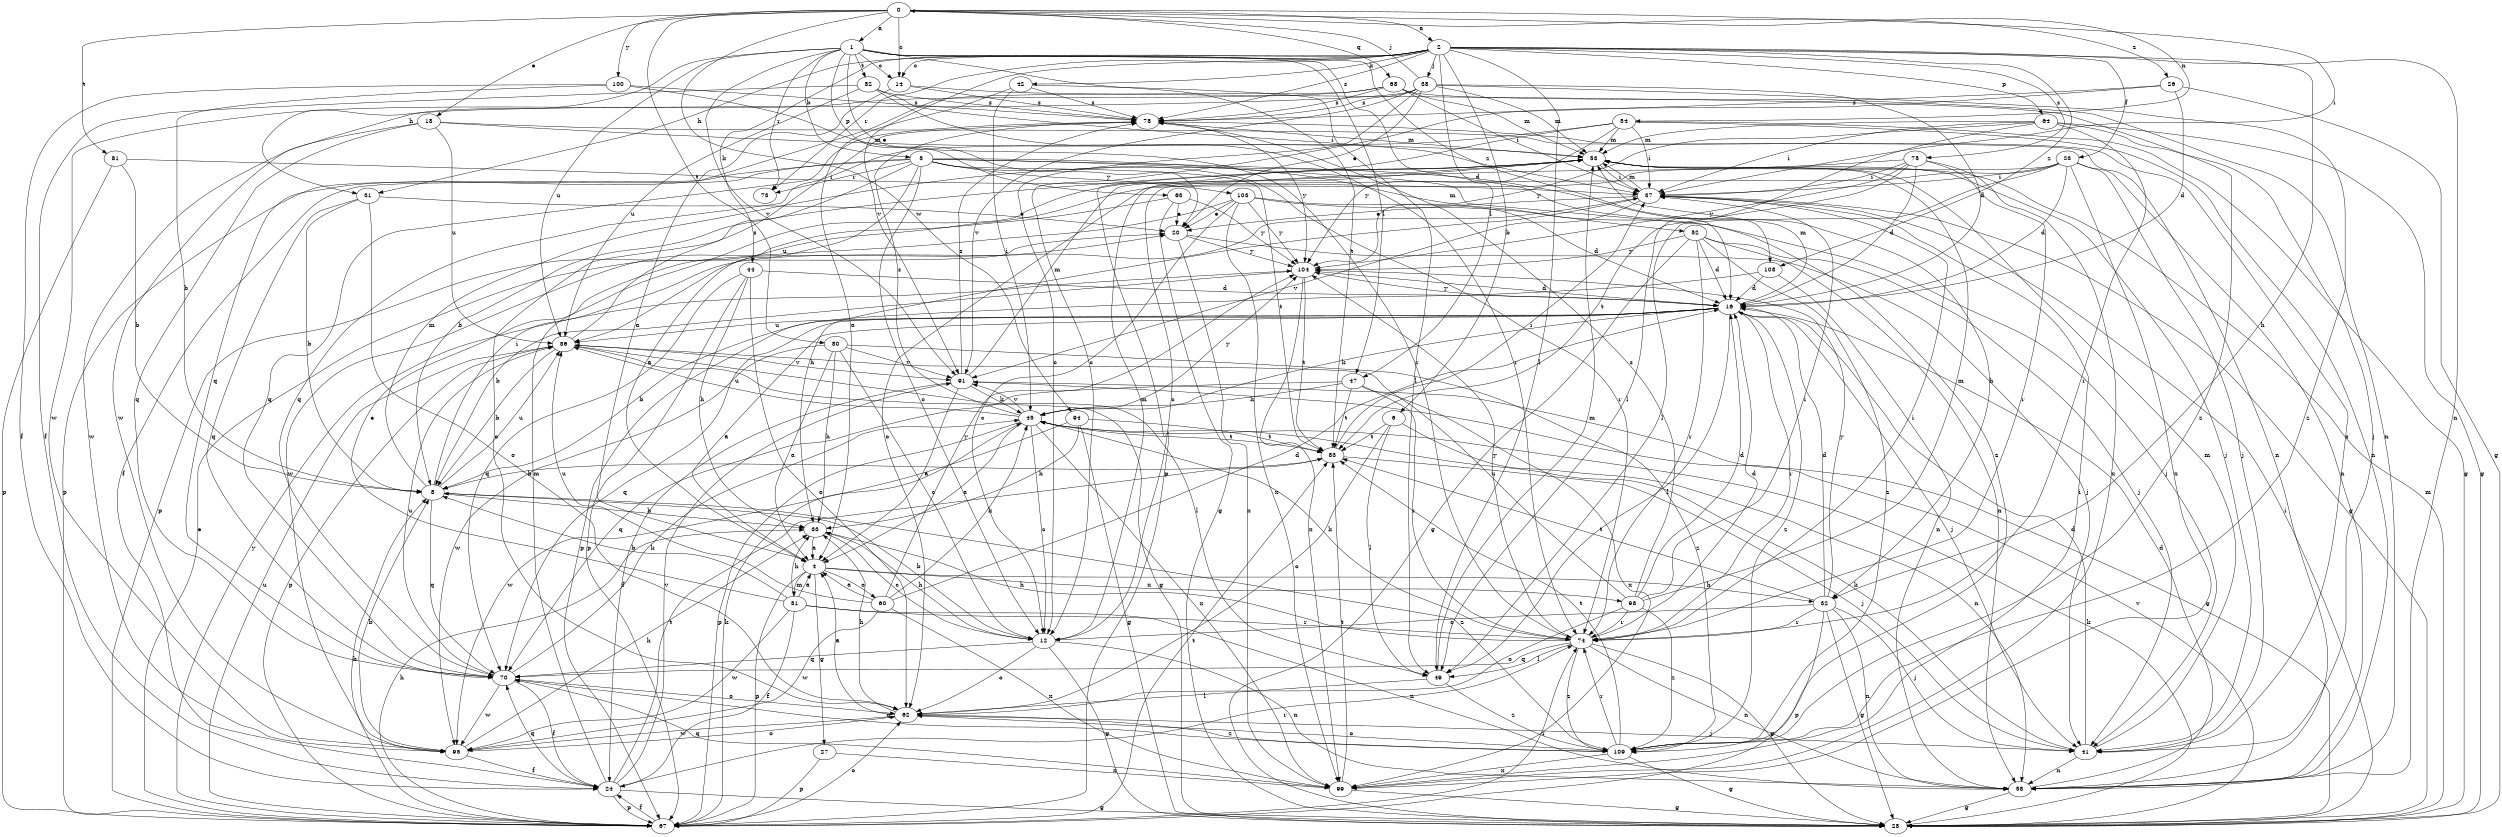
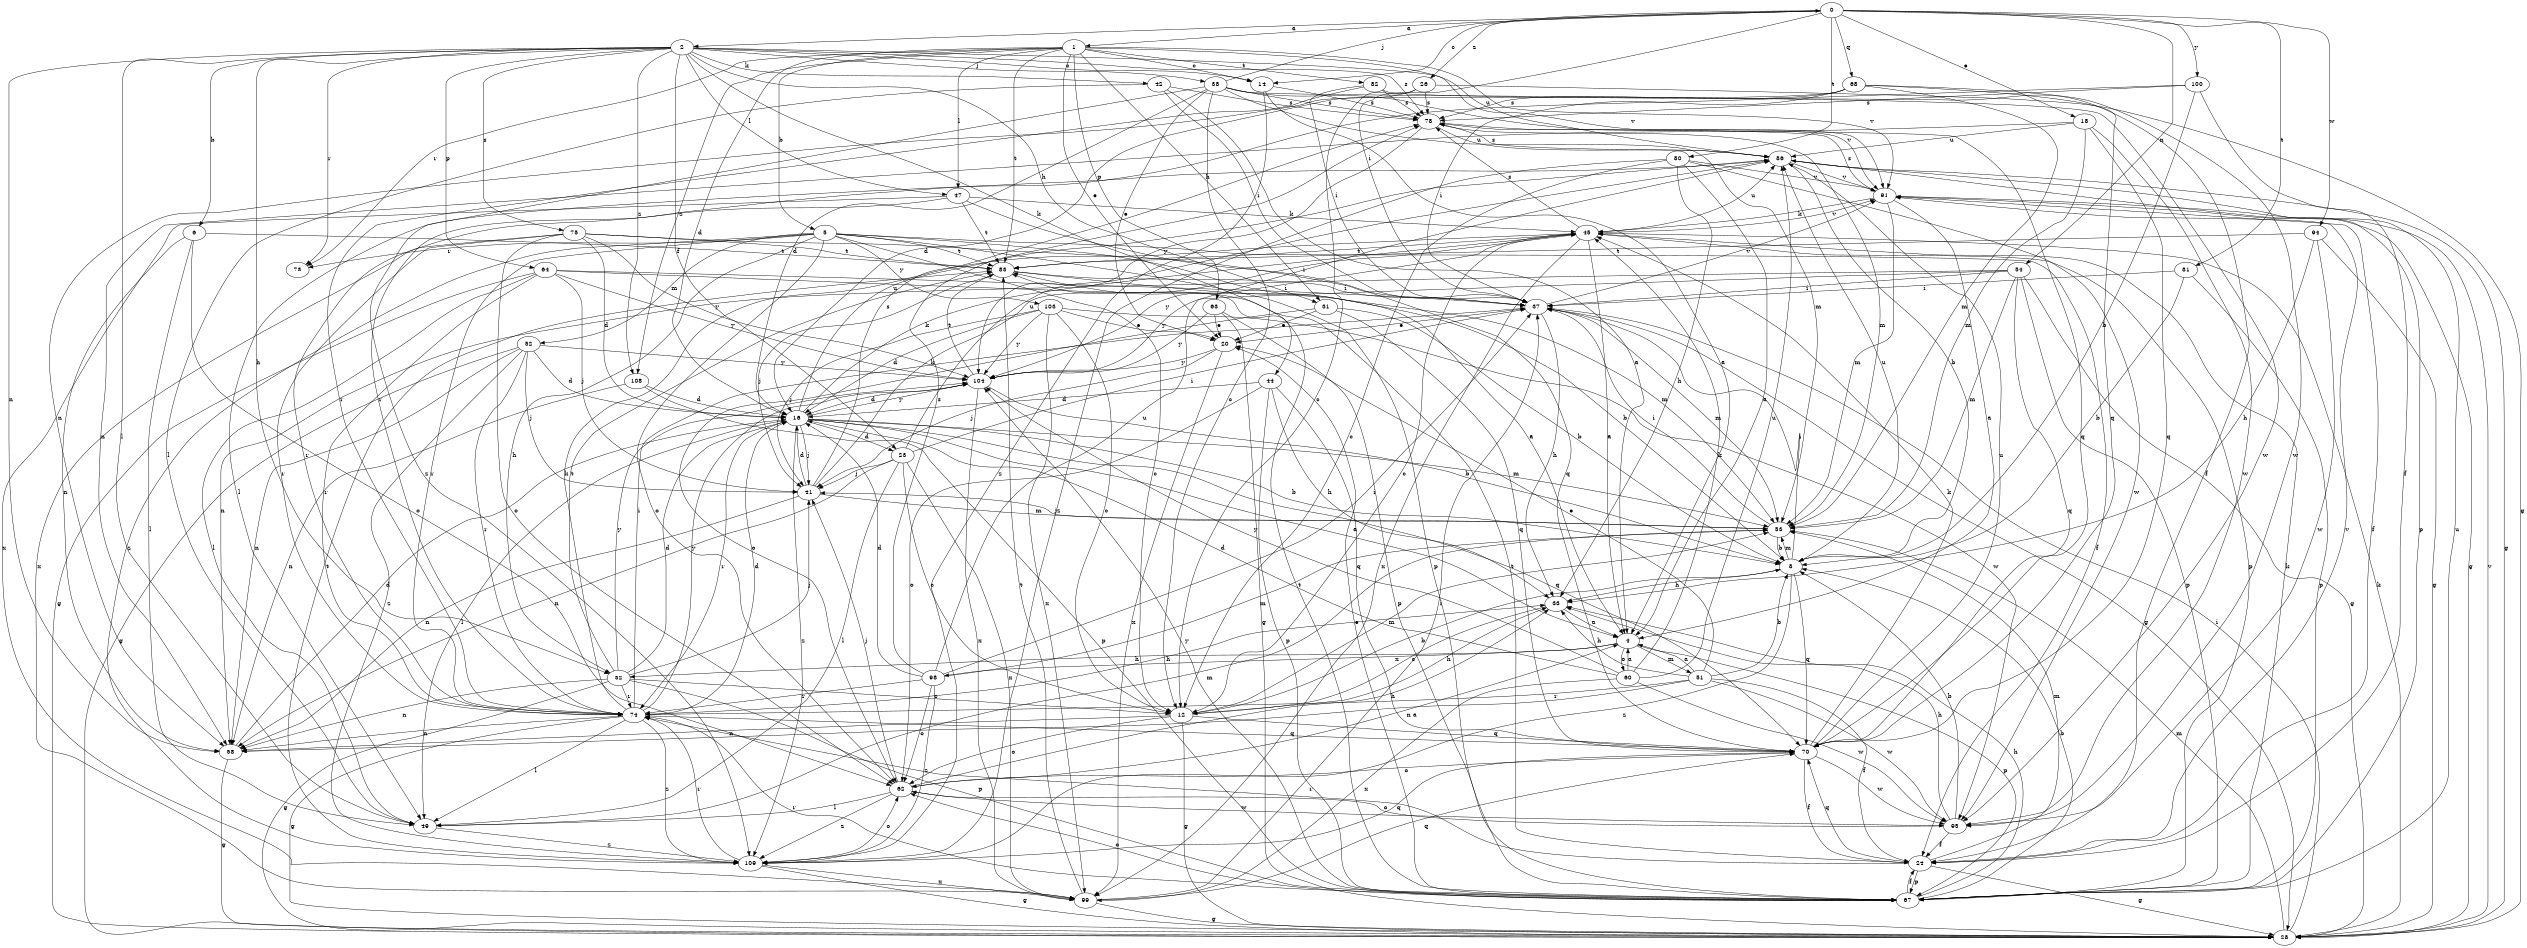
  strict digraph {
    0
    1
    2
    n4 [label=14]
    18
    26
    37
    54
    68
    80
    81
    94
    100
    5
    16
    20
    31
    47
    63
    73
    82
    83
    86
    91
    108
    38
    6
    23
    32
    42
    44
    49
    58
    64
    75
    78
    4
    109
    53
    70
    95
    12
    28
    33
    67
    104
    8
    24
    74
    52
    62
    103
    41
    45
    99
-   27
    51
    60
    98
    0 -> 1 [label=a]
    0 -> 2 [label=a]
    0 -> n4 [label=c]
    0 -> 18 [label=e]
    0 -> 26 [label=z]
    0 -> 37 [label=i]
    0 -> 54 [label=n]
    0 -> 68 [label=q]
    0 -> 80 [label=t]
    0 -> 81 [label=t]
    0 -> 94 [label=w]
    0 -> 100 [label=y]
    1 -> n4 [label=c]
    1 -> 5 [label=b]
    1 -> 16 [label=d]
    1 -> 20 [label=e]
    1 -> 31 [label=h]
    1 -> 47 [label=l]
    1 -> 63 [label=p]
    1 -> 73 [label=r]
    1 -> 82 [label=t]
    1 -> 83 [label=t]
    1 -> 86 [label=u]
    1 -> 91 [label=v]
    1 -> 108 [label=z]
    2 -> n4 [label=c]
    2 -> 31 [label=h]
    2 -> 47 [label=l]
    2 -> 73 [label=r]
    2 -> 91 [label=v]
    2 -> 108 [label=z]
    2 -> 38 [label=j]
    2 -> 6 [label=b]
    2 -> 23 [label=f]
    2 -> 32 [label=h]
    2 -> 42 [label=k]
    2 -> 44 [label=k]
    2 -> 49 [label=l]
    2 -> 58 [label=n]
    2 -> 64 [label=p]
    2 -> 75 [label=s]
    2 -> 78 [label=s]
    n4 -> 78 [label=s]
    n4 -> 4 [label=a]
    n4 -> 109 [label=z]
    18 -> 86 [label=u]
    18 -> 58 [label=n]
    18 -> 53 [label=m]
    18 -> 70 [label=q]
    18 -> 95 [label=w]
    26 -> 16 [label=d]
    26 -> 78 [label=s]
    26 -> 12 [label=c]
    26 -> 28 [label=g]
    37 -> 20 [label=e]
    37 -> 91 [label=v]
    37 -> 53 [label=m]
    37 -> 28 [label=g]
    37 -> 33 [label=h]
    54 -> 37 [label=i]
    54 -> 58 [label=n]
    54 -> 53 [label=m]
    54 -> 70 [label=q]
    54 -> 28 [label=g]
    54 -> 67 [label=p]
    54 -> 104 [label=y]
    68 -> 37 [label=i]
    68 -> 58 [label=n]
    68 -> 78 [label=s]
    68 -> 53 [label=m]
    68 -> 70 [label=q]
    68 -> 95 [label=w]
    80 -> 91 [label=v]
    80 -> 4 [label=a]
    80 -> 109 [label=z]
    80 -> 95 [label=w]
    80 -> 12 [label=c]
    80 -> 33 [label=h]
    81 -> 37 [label=i]
    81 -> 67 [label=p]
    81 -> 8 [label=b]
    94 -> 83 [label=t]
    94 -> 95 [label=w]
    94 -> 28 [label=g]
    94 -> 33 [label=h]
    100 -> 78 [label=s]
    100 -> 8 [label=b]
    100 -> 24 [label=f]
    100 -> 74 [label=r]
    5 -> 73 [label=r]
    5 -> 83 [label=t]
    5 -> 32 [label=h]
    5 -> 4 [label=a]
    5 -> 109 [label=z]
    5 -> 12 [label=c]
    5 -> 67 [label=p]
    5 -> 24 [label=f]
    5 -> 74 [label=r]
    5 -> 52 [label=m]
    5 -> 62 [label=o]
    5 -> 103 [label=y]
    16 -> 86 [label=u]
    16 -> 49 [label=l]
    16 -> 4 [label=a]
    16 -> 109 [label=z]
    16 -> 53 [label=m]
    16 -> 70 [label=q]
    16 -> 104 [label=y]
    16 -> 8 [label=b]
    16 -> 74 [label=r]
    16 -> 41 [label=j]
    16 -> 45 [label=k]
    20 -> 104 [label=y]
    20 -> 41 [label=j]
    20 -> 99 [label=x]
    31 -> 20 [label=e]
    31 -> 70 [label=q]
    31 -> 8 [label=b]
    31 -> 62 [label=o]
    47 -> 83 [label=t]
    47 -> 70 [label=q]
    47 -> 74 [label=r]
    47 -> 45 [label=k]
    47 -> 99 [label=x]
    63 -> 20 [label=e]
    63 -> 28 [label=g]
    63 -> 67 [label=p]
    63 -> 104 [label=y]
    82 -> 37 [label=i]
    82 -> 78 [label=s]
    82 -> 24 [label=f]
    82 -> 74 [label=r]
    83 -> 37 [label=i]
    83 -> 8 [label=b]
    83 -> 41 [label=j]
    86 -> 91 [label=v]
    86 -> 49 [label=l]
    86 -> 78 [label=s]
    86 -> 28 [label=g]
    86 -> 67 [label=p]
    86 -> 8 [label=b]
    91 -> 78 [label=s]
    91 -> 4 [label=a]
    91 -> 53 [label=m]
    91 -> 28 [label=g]
    91 -> 24 [label=f]
    91 -> 45 [label=k]
    108 -> 16 [label=d]
    108 -> 58 [label=n]
    108 -> 67 [label=p]
    38 -> 0 [label=j]
    38 -> 16 [label=d]
    38 -> 20 [label=e]
    38 -> 91 [label=v]
    38 -> 78 [label=s]
    38 -> 109 [label=z]
    38 -> 53 [label=m]
    38 -> 95 [label=w]
    38 -> 12 [label=c]
    6 -> 83 [label=t]
    6 -> 49 [label=l]
    6 -> 58 [label=n]
    6 -> 62 [label=o]
    23 -> 37 [label=i]
-   23 -> 16 [label=d]
+   16 -> 23 [label=d]
    23 -> 86 [label=u]
    23 -> 49 [label=l]
    23 -> 58 [label=n]
    23 -> 12 [label=c]
    23 -> 41 [label=j]
    23 -> 99 [label=x]
    32 -> 16 [label=d]
    32 -> 83 [label=t]
    32 -> 58 [label=n]
    32 -> 12 [label=c]
    32 -> 28 [label=g]
    32 -> 67 [label=p]
    32 -> 104 [label=y]
    32 -> 74 [label=r]
    32 -> 41 [label=j]
-   42 -> 45 [label=i]
+   42 -> 37 [label=i]
    42 -> 49 [label=l]
    42 -> 78 [label=s]
    42 -> 4 [label=a]
    44 -> 16 [label=d]
    44 -> 70 [label=q]
    44 -> 33 [label=h]
    44 -> 67 [label=p]
    44 -> 62 [label=o]
    49 -> 109 [label=z]
    49 -> 53 [label=m]
    58 -> 16 [label=d]
    58 -> 28 [label=g]
    64 -> 37 [label=i]
    64 -> 49 [label=l]
    64 -> 53 [label=m]
    64 -> 28 [label=g]
    64 -> 104 [label=y]
    64 -> 74 [label=r]
    64 -> 41 [label=j]
    75 -> 37 [label=i]
    75 -> 16 [label=d]
    75 -> 83 [label=t]
    75 -> 104 [label=y]
    75 -> 74 [label=r]
    75 -> 62 [label=o]
    75 -> 99 [label=x]
-   82 -> 86 [label=u]
+   78 -> 86 [label=u]
    78 -> 53 [label=m]
    78 -> 70 [label=q]
    78 -> 104 [label=y]
    4 -> 32 [label=h]
    4 -> 67 [label=p]
-   4 -> 27 [label=g]
    4 -> 51 [label=m]
    4 -> 60 [label=o]
    4 -> 98 [label=x]
    109 -> 83 [label=t]
    109 -> 70 [label=q]
    109 -> 28 [label=g]
    109 -> 74 [label=r]
    109 -> 62 [label=o]
    109 -> 99 [label=x]
    53 -> 37 [label=i]
    53 -> 8 [label=b]
    53 -> 41 [label=j]
    70 -> 86 [label=u]
    70 -> 95 [label=w]
    70 -> 24 [label=f]
    70 -> 62 [label=o]
    70 -> 45 [label=k]
    95 -> 33 [label=h]
    95 -> 8 [label=b]
    95 -> 24 [label=f]
    95 -> 62 [label=o]
    12 -> 58 [label=n]
    12 -> 53 [label=m]
    12 -> 70 [label=q]
    12 -> 28 [label=g]
    12 -> 33 [label=h]
    12 -> 8 [label=b]
    12 -> 62 [label=o]
    28 -> 37 [label=i]
    28 -> 91 [label=v]
    28 -> 53 [label=m]
    28 -> 45 [label=k]
    33 -> 4 [label=a]
    33 -> 12 [label=c]
    67 -> 20 [label=e]
    67 -> 83 [label=t]
    67 -> 86 [label=u]
    67 -> 33 [label=h]
    67 -> 104 [label=y]
    67 -> 8 [label=b]
    67 -> 24 [label=f]
    67 -> 74 [label=r]
    67 -> 62 [label=o]
    67 -> 45 [label=k]
    104 -> 16 [label=d]
    104 -> 83 [label=t]
    104 -> 8 [label=b]
    104 -> 99 [label=x]
    8 -> 37 [label=i]
    8 -> 86 [label=u]
    8 -> 109 [label=z]
    8 -> 53 [label=m]
    8 -> 70 [label=q]
    8 -> 33 [label=h]
    24 -> 83 [label=t]
    24 -> 91 [label=v]
    24 -> 53 [label=m]
    24 -> 70 [label=q]
    24 -> 28 [label=g]
    24 -> 67 [label=p]
    24 -> 74 [label=r]
    74 -> 37 [label=i]
    74 -> 16 [label=d]
    74 -> 49 [label=l]
    74 -> 58 [label=n]
    74 -> 109 [label=z]
    74 -> 70 [label=q]
    74 -> 28 [label=g]
    74 -> 33 [label=h]
    74 -> 104 [label=y]
    74 -> 45 [label=k]
    52 -> 16 [label=d]
    52 -> 58 [label=n]
    52 -> 109 [label=z]
    52 -> 28 [label=g]
    52 -> 104 [label=y]
    52 -> 74 [label=r]
    52 -> 41 [label=j]
-   49 -> 62 [label=l]
+   62 -> 49 [label=l]
    62 -> 4 [label=a]
    62 -> 109 [label=z]
    62 -> 95 [label=w]
    62 -> 33 [label=h]
    62 -> 41 [label=j]
    103 -> 16 [label=d]
    103 -> 20 [label=e]
    103 -> 95 [label=w]
    103 -> 12 [label=c]
    103 -> 104 [label=y]
    103 -> 41 [label=j]
    103 -> 99 [label=x]
    41 -> 16 [label=d]
    41 -> 58 [label=n]
    41 -> 78 [label=s]
    41 -> 53 [label=m]
    41 -> 45 [label=k]
    45 -> 83 [label=t]
    45 -> 86 [label=u]
    45 -> 91 [label=v]
    45 -> 78 [label=s]
    45 -> 4 [label=a]
    45 -> 12 [label=c]
    45 -> 67 [label=p]
    45 -> 104 [label=y]
    45 -> 99 [label=x]
    99 -> 37 [label=i]
    99 -> 83 [label=t]
    99 -> 70 [label=q]
    99 -> 28 [label=g]
-   27 -> 67 [label=p]
-   27 -> 99 [label=x]
    51 -> 20 [label=e]
    51 -> 58 [label=n]
    51 -> 4 [label=a]
    51 -> 95 [label=w]
    51 -> 33 [label=h]
    51 -> 8 [label=b]
    51 -> 24 [label=f]
    51 -> 74 [label=r]
    60 -> 16 [label=d]
    60 -> 86 [label=u]
    60 -> 4 [label=a]
    60 -> 95 [label=w]
    60 -> 104 [label=y]
    60 -> 45 [label=k]
    60 -> 99 [label=x]
    98 -> 37 [label=i]
    98 -> 16 [label=d]
    98 -> 86 [label=u]
    98 -> 78 [label=s]
    98 -> 109 [label=z]
    98 -> 53 [label=m]
    98 -> 74 [label=r]
    98 -> 62 [label=o]
  }
